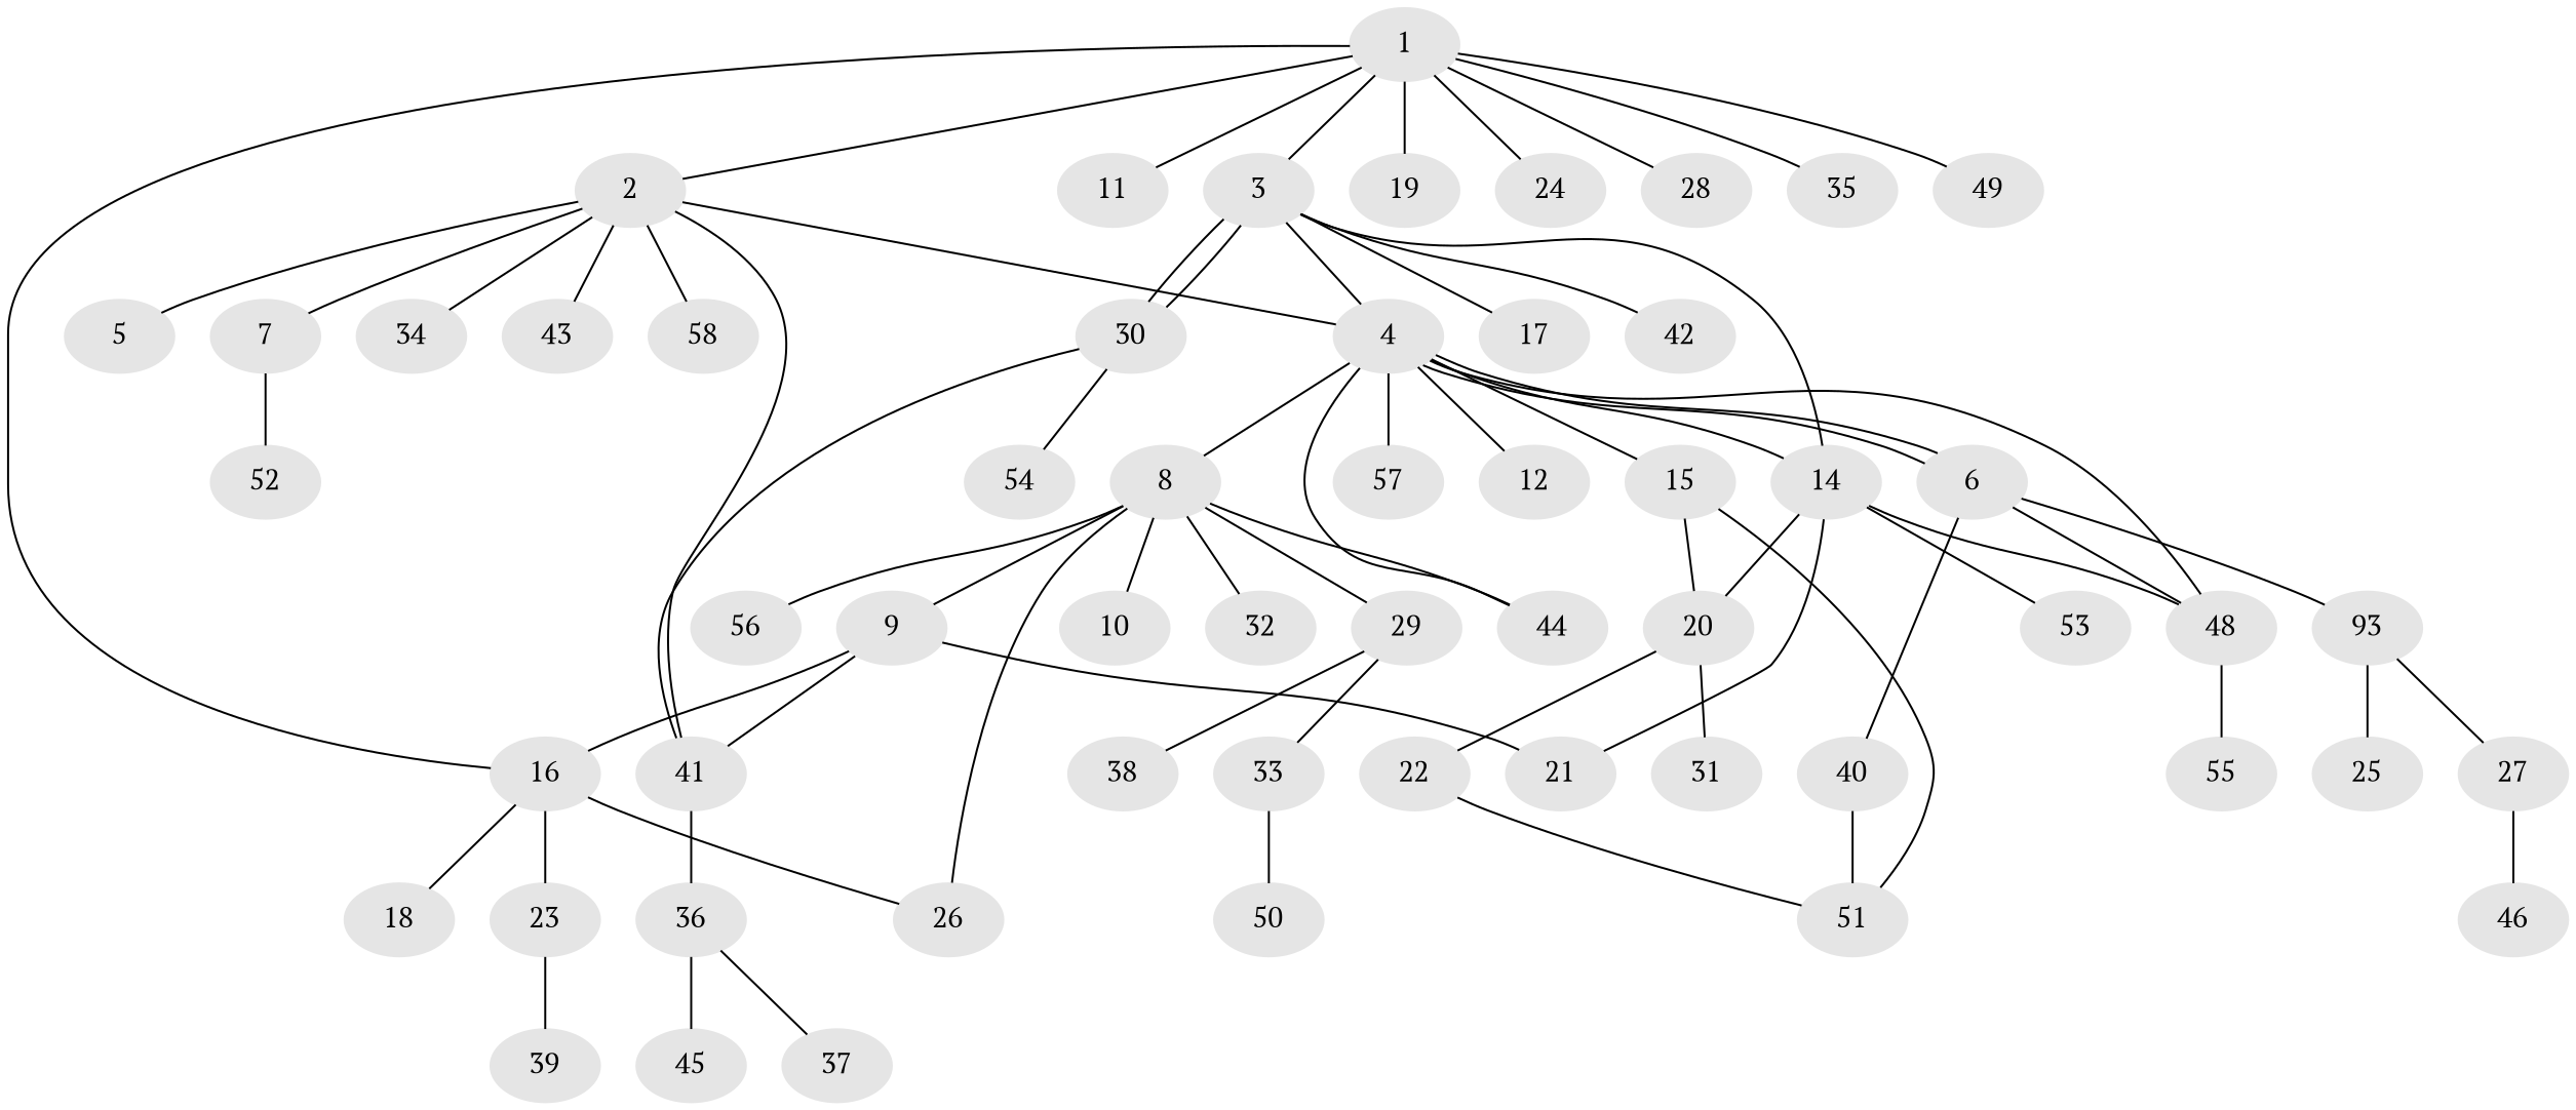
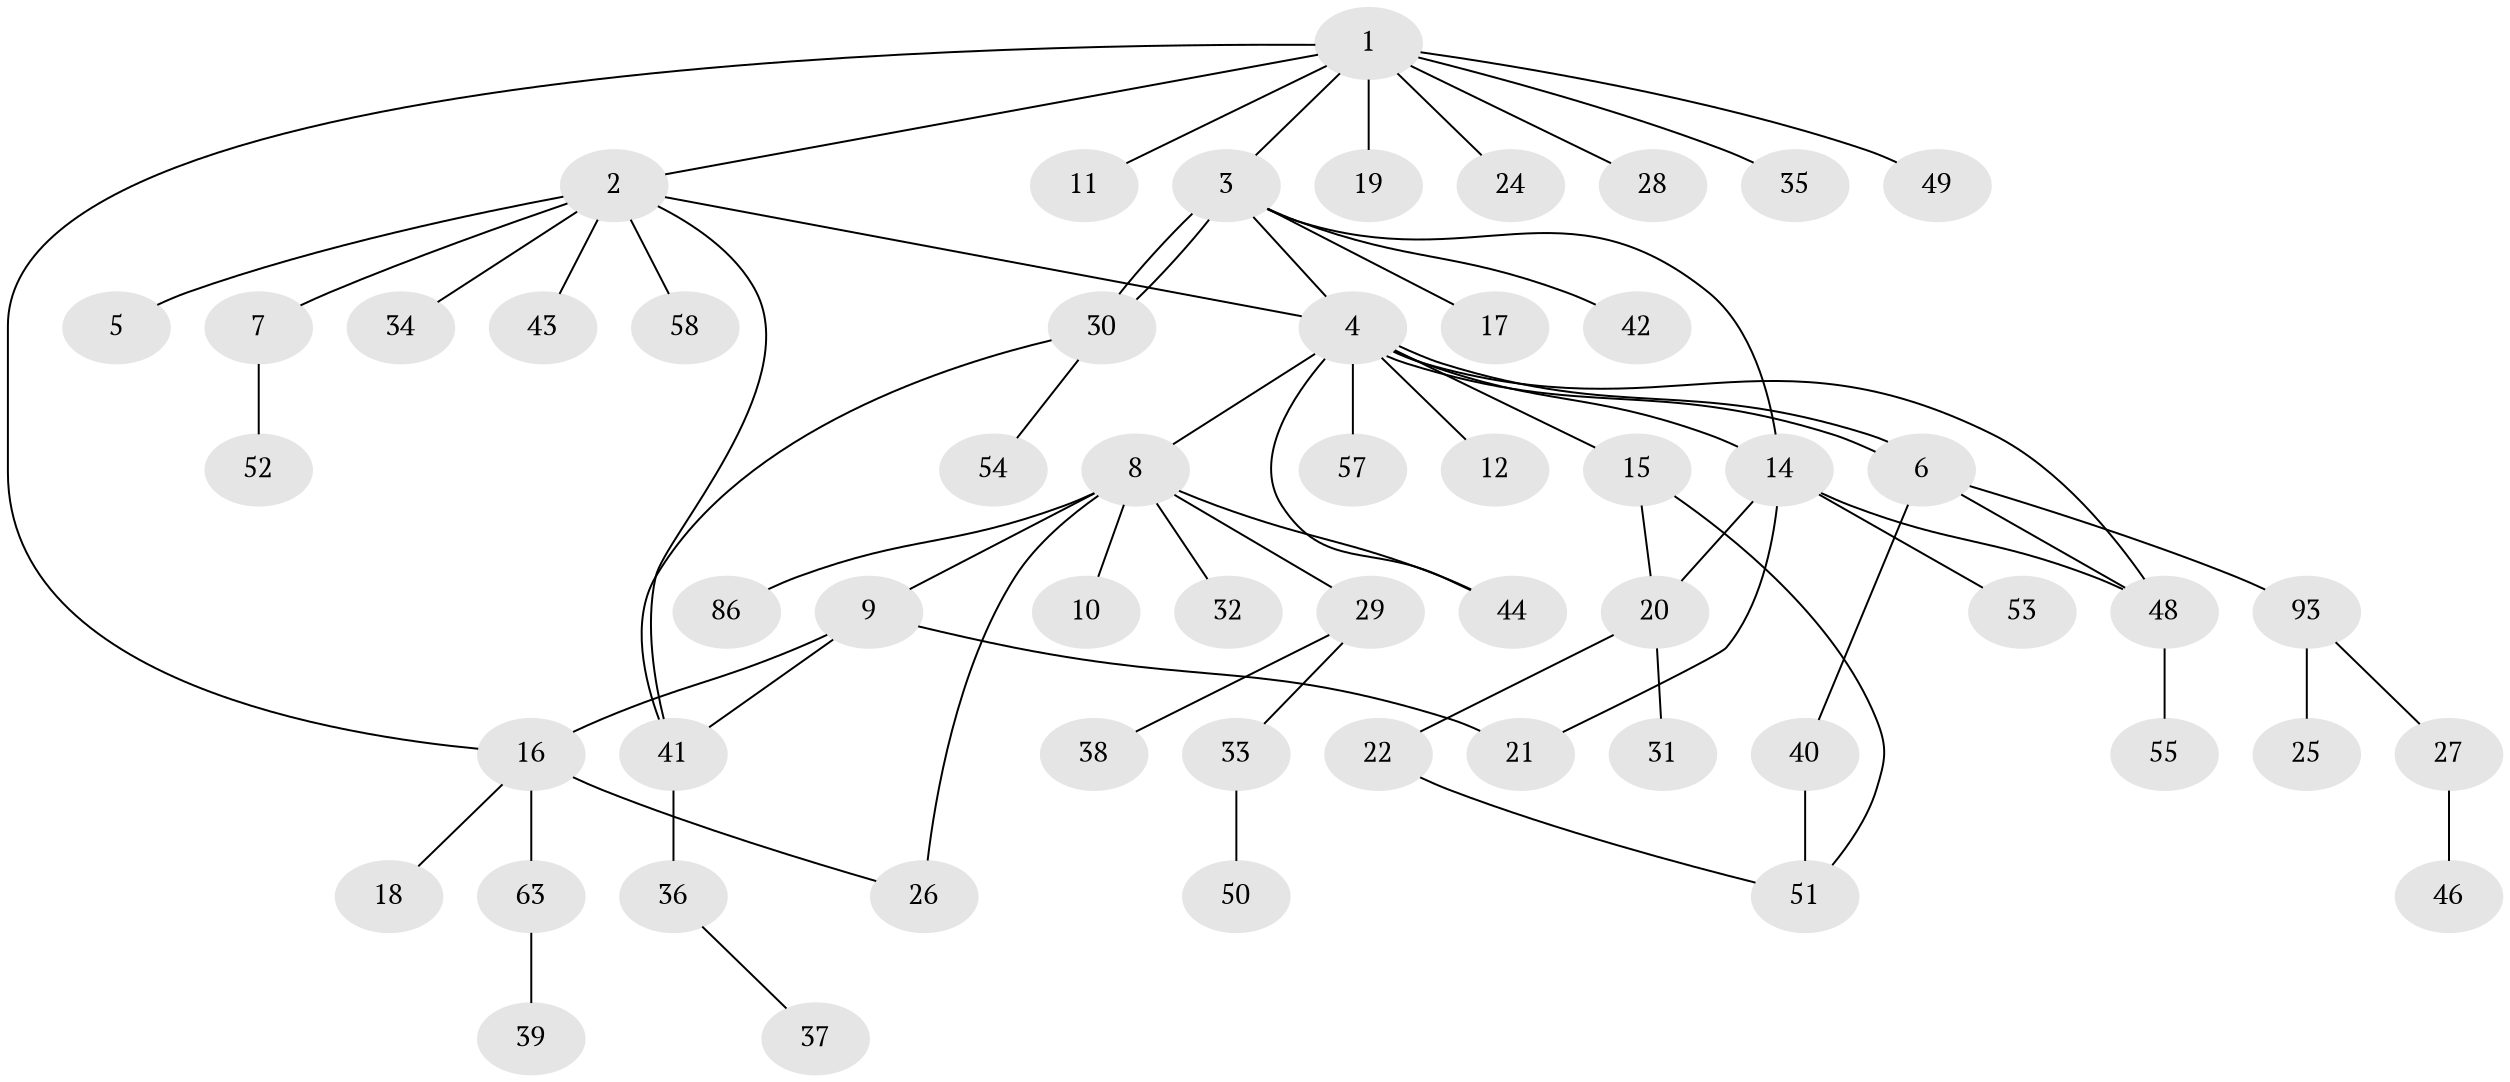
  graph {
    fontname="PT Serif"
    node [color=gray90 fontname="PT Serif" style=filled]
    edge [fontname="PT Serif"]
    1
    2
    3
    11
    16
    19
    24
    28
    35
    49
    4
    5
    7
    34
    41
    43
    58
    14
    17
    30
    42
    26
    18
-   23
+   23 [label=63]
    6
    8
    12
    15
    44
    48
    57
    52
    36
    21
    20
    53
    54
    n38 [label=93]
    40
    9
    10
    29
    32
-   56
+   56 [label=86]
    51
    55
    25
    27
    33
    38
    46
    22
    31
    39
    37
-   45
    50
    1 -- 2
    1 -- 3
    1 -- 11
    1 -- 16
    1 -- 19
    1 -- 24
    1 -- 28
    1 -- 35
    1 -- 49
    2 -- 4
    2 -- 5
    2 -- 7
    2 -- 34
    2 -- 41
    2 -- 43
    2 -- 58
    3 -- 4
    3 -- 14
    3 -- 17
    3 -- 30
    3 -- 30
    3 -- 42
    16 -- 26
    16 -- 18
    16 -- 23
    4 -- 14
    4 -- 6
    4 -- 6
    4 -- 8
    4 -- 12
    4 -- 15
    4 -- 44
    4 -- 48
    4 -- 57
    7 -- 52
    41 -- 36
    14 -- 48
    14 -- 21
    14 -- 20
    14 -- 53
    30 -- 41
    30 -- 54
    23 -- 39
    6 -- 48
    6 -- n38
    6 -- 40
    8 -- 26
    8 -- 44
    8 -- 9
    8 -- 10
    8 -- 29
    8 -- 32
    8 -- 56
    15 -- 20
    15 -- 51
    48 -- 55
    36 -- 37
-   36 -- 45
    20 -- 22
    20 -- 31
    n38 -- 25
    n38 -- 27
    40 -- 51
    9 -- 16
    9 -- 41
    9 -- 21
    29 -- 33
    29 -- 38
    27 -- 46
    33 -- 50
    22 -- 51
  }
